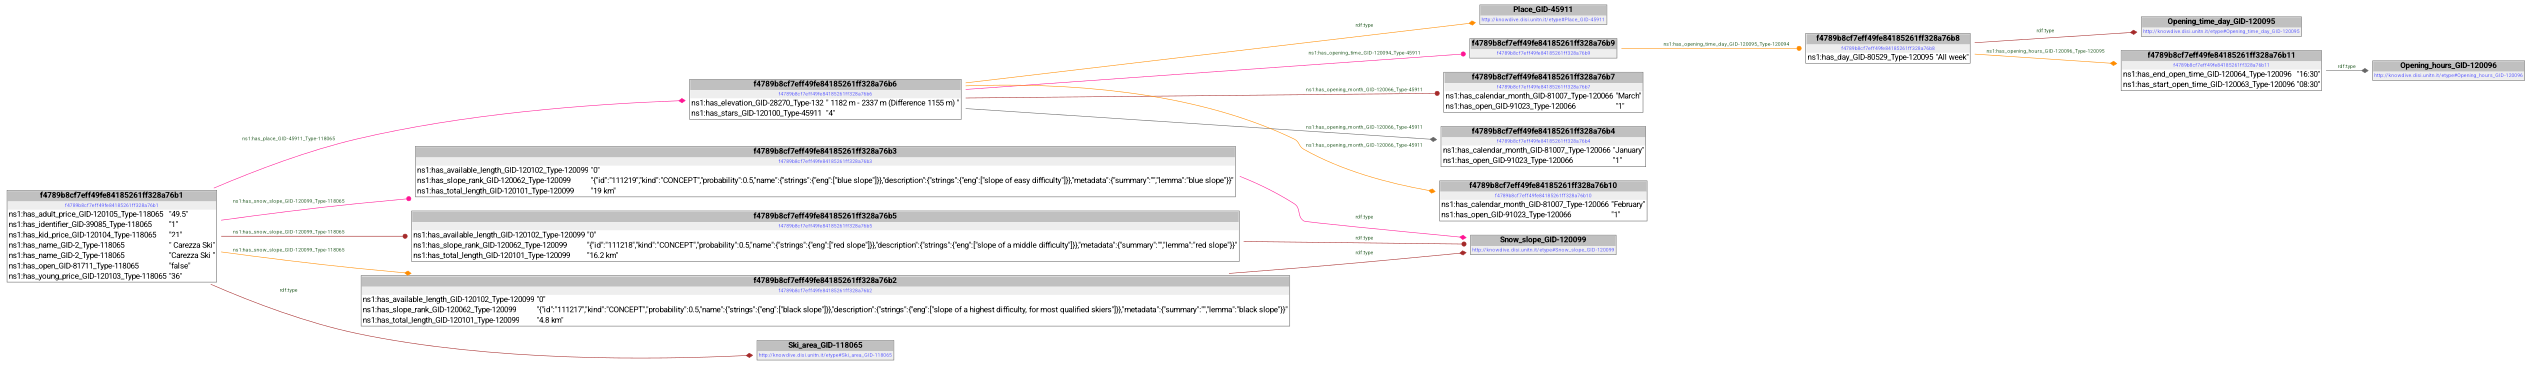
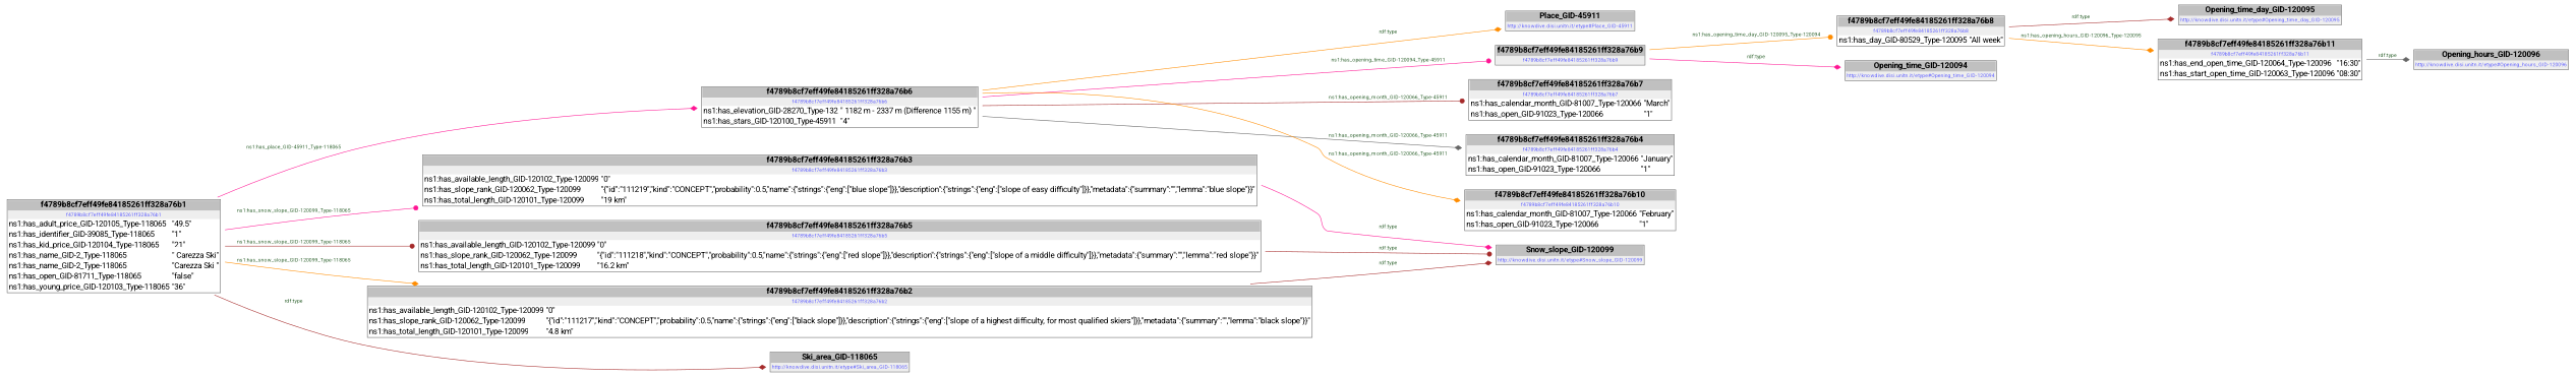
  digraph {
    fontname=Roboto
    rankdir=LR
    node [color=black fontname=Roboto shape=none]
    edge [arrowhead=diamond color=brown fontname=Roboto]
    n1 [label=< <table color='#666666' cellborder='0' cellspacing='0' border='1'><tr><td colspan='2' bgcolor='grey'><B>f4789b8cf7eff49fe84185261ff328a76b6</B></td></tr><tr><td href='f4789b8cf7eff49fe84185261ff328a76b6' bgcolor='#eeeeee' colspan='2'><font point-size='10' color='#6666ff'>f4789b8cf7eff49fe84185261ff328a76b6</font></td></tr><tr><td align='left'>ns1:has_elevation_GID-28270_Type-132</td><td align='left'>&quot; 1182 m - 2337 m (Difference 1155 m) &quot;</td></tr><tr><td align='left'>ns1:has_stars_GID-120100_Type-45911</td><td align='left'>&quot;4&quot;</td></tr></table> >]
    n2 [label=< <table color='#666666' cellborder='0' cellspacing='0' border='1'><tr><td colspan='2' bgcolor='grey'><B>Place_GID-45911</B></td></tr><tr><td href='http://knowdive.disi.unitn.it/etype#Place_GID-45911' bgcolor='#eeeeee' colspan='2'><font point-size='10' color='#6666ff'>http://knowdive.disi.unitn.it/etype#Place_GID-45911</font></td></tr></table> >]
    n3 [label=< <table color='#666666' cellborder='0' cellspacing='0' border='1'><tr><td colspan='2' bgcolor='grey'><B>f4789b8cf7eff49fe84185261ff328a76b9</B></td></tr><tr><td href='f4789b8cf7eff49fe84185261ff328a76b9' bgcolor='#eeeeee' colspan='2'><font point-size='10' color='#6666ff'>f4789b8cf7eff49fe84185261ff328a76b9</font></td></tr></table> >]
    n4 [label=< <table color='#666666' cellborder='0' cellspacing='0' border='1'><tr><td colspan='2' bgcolor='grey'><B>f4789b8cf7eff49fe84185261ff328a76b7</B></td></tr><tr><td href='f4789b8cf7eff49fe84185261ff328a76b7' bgcolor='#eeeeee' colspan='2'><font point-size='10' color='#6666ff'>f4789b8cf7eff49fe84185261ff328a76b7</font></td></tr><tr><td align='left'>ns1:has_calendar_month_GID-81007_Type-120066</td><td align='left'>&quot;March&quot;</td></tr><tr><td align='left'>ns1:has_open_GID-91023_Type-120066</td><td align='left'>&quot;1&quot;</td></tr></table> >]
    n5 [label=< <table color='#666666' cellborder='0' cellspacing='0' border='1'><tr><td colspan='2' bgcolor='grey'><B>f4789b8cf7eff49fe84185261ff328a76b4</B></td></tr><tr><td href='f4789b8cf7eff49fe84185261ff328a76b4' bgcolor='#eeeeee' colspan='2'><font point-size='10' color='#6666ff'>f4789b8cf7eff49fe84185261ff328a76b4</font></td></tr><tr><td align='left'>ns1:has_calendar_month_GID-81007_Type-120066</td><td align='left'>&quot;January&quot;</td></tr><tr><td align='left'>ns1:has_open_GID-91023_Type-120066</td><td align='left'>&quot;1&quot;</td></tr></table> >]
    n6 [label=< <table color='#666666' cellborder='0' cellspacing='0' border='1'><tr><td colspan='2' bgcolor='grey'><B>f4789b8cf7eff49fe84185261ff328a76b10</B></td></tr><tr><td href='f4789b8cf7eff49fe84185261ff328a76b10' bgcolor='#eeeeee' colspan='2'><font point-size='10' color='#6666ff'>f4789b8cf7eff49fe84185261ff328a76b10</font></td></tr><tr><td align='left'>ns1:has_calendar_month_GID-81007_Type-120066</td><td align='left'>&quot;February&quot;</td></tr><tr><td align='left'>ns1:has_open_GID-91023_Type-120066</td><td align='left'>&quot;1&quot;</td></tr></table> >]
    n7 [label=< <table color='#666666' cellborder='0' cellspacing='0' border='1'><tr><td colspan='2' bgcolor='grey'><B>f4789b8cf7eff49fe84185261ff328a76b8</B></td></tr><tr><td href='f4789b8cf7eff49fe84185261ff328a76b8' bgcolor='#eeeeee' colspan='2'><font point-size='10' color='#6666ff'>f4789b8cf7eff49fe84185261ff328a76b8</font></td></tr><tr><td align='left'>ns1:has_day_GID-80529_Type-120095</td><td align='left'>&quot;All week&quot;</td></tr></table> >]
+   n8 [label=< <table color='#666666' cellborder='0' cellspacing='0' border='1'><tr><td colspan='2' bgcolor='grey'><B>Opening_time_GID-120094</B></td></tr><tr><td href='http://knowdive.disi.unitn.it/etype#Opening_time_GID-120094' bgcolor='#eeeeee' colspan='2'><font point-size='10' color='#6666ff'>http://knowdive.disi.unitn.it/etype#Opening_time_GID-120094</font></td></tr></table> >]
    n9 [label=< <table color='#666666' cellborder='0' cellspacing='0' border='1'><tr><td colspan='2' bgcolor='grey'><B>f4789b8cf7eff49fe84185261ff328a76b1</B></td></tr><tr><td href='f4789b8cf7eff49fe84185261ff328a76b1' bgcolor='#eeeeee' colspan='2'><font point-size='10' color='#6666ff'>f4789b8cf7eff49fe84185261ff328a76b1</font></td></tr><tr><td align='left'>ns1:has_adult_price_GID-120105_Type-118065</td><td align='left'>&quot;49.5&quot;</td></tr><tr><td align='left'>ns1:has_identifier_GID-39085_Type-118065</td><td align='left'>&quot;1&quot;</td></tr><tr><td align='left'>ns1:has_kid_price_GID-120104_Type-118065</td><td align='left'>&quot;21&quot;</td></tr><tr><td align='left'>ns1:has_name_GID-2_Type-118065</td><td align='left'>&quot; Carezza Ski&quot;</td></tr><tr><td align='left'>ns1:has_name_GID-2_Type-118065</td><td align='left'>&quot;Carezza Ski &quot;</td></tr><tr><td align='left'>ns1:has_open_GID-81711_Type-118065</td><td align='left'>&quot;false&quot;</td></tr><tr><td align='left'>ns1:has_young_price_GID-120103_Type-118065</td><td align='left'>&quot;36&quot;</td></tr></table> >]
    n10 [label=< <table color='#666666' cellborder='0' cellspacing='0' border='1'><tr><td colspan='2' bgcolor='grey'><B>f4789b8cf7eff49fe84185261ff328a76b3</B></td></tr><tr><td href='f4789b8cf7eff49fe84185261ff328a76b3' bgcolor='#eeeeee' colspan='2'><font point-size='10' color='#6666ff'>f4789b8cf7eff49fe84185261ff328a76b3</font></td></tr><tr><td align='left'>ns1:has_available_length_GID-120102_Type-120099</td><td align='left'>&quot;0&quot;</td></tr><tr><td align='left'>ns1:has_slope_rank_GID-120062_Type-120099</td><td align='left'>&quot;{&quot;id&quot;:&quot;111219&quot;,&quot;kind&quot;:&quot;CONCEPT&quot;,&quot;probability&quot;:0.5,&quot;name&quot;:{&quot;strings&quot;:{&quot;eng&quot;:[&quot;blue slope&quot;]}},&quot;description&quot;:{&quot;strings&quot;:{&quot;eng&quot;:[&quot;slope of easy difficulty&quot;]}},&quot;metadata&quot;:{&quot;summary&quot;:&quot;&quot;,&quot;lemma&quot;:&quot;blue slope&quot;}}&quot;</td></tr><tr><td align='left'>ns1:has_total_length_GID-120101_Type-120099</td><td align='left'>&quot;19 km&quot;</td></tr></table> >]
    n11 [label=< <table color='#666666' cellborder='0' cellspacing='0' border='1'><tr><td colspan='2' bgcolor='grey'><B>f4789b8cf7eff49fe84185261ff328a76b5</B></td></tr><tr><td href='f4789b8cf7eff49fe84185261ff328a76b5' bgcolor='#eeeeee' colspan='2'><font point-size='10' color='#6666ff'>f4789b8cf7eff49fe84185261ff328a76b5</font></td></tr><tr><td align='left'>ns1:has_available_length_GID-120102_Type-120099</td><td align='left'>&quot;0&quot;</td></tr><tr><td align='left'>ns1:has_slope_rank_GID-120062_Type-120099</td><td align='left'>&quot;{&quot;id&quot;:&quot;111218&quot;,&quot;kind&quot;:&quot;CONCEPT&quot;,&quot;probability&quot;:0.5,&quot;name&quot;:{&quot;strings&quot;:{&quot;eng&quot;:[&quot;red slope&quot;]}},&quot;description&quot;:{&quot;strings&quot;:{&quot;eng&quot;:[&quot;slope of a middle difficulty&quot;]}},&quot;metadata&quot;:{&quot;summary&quot;:&quot;&quot;,&quot;lemma&quot;:&quot;red slope&quot;}}&quot;</td></tr><tr><td align='left'>ns1:has_total_length_GID-120101_Type-120099</td><td align='left'>&quot;16.2 km&quot;</td></tr></table> >]
    n12 [label=< <table color='#666666' cellborder='0' cellspacing='0' border='1'><tr><td colspan='2' bgcolor='grey'><B>f4789b8cf7eff49fe84185261ff328a76b2</B></td></tr><tr><td href='f4789b8cf7eff49fe84185261ff328a76b2' bgcolor='#eeeeee' colspan='2'><font point-size='10' color='#6666ff'>f4789b8cf7eff49fe84185261ff328a76b2</font></td></tr><tr><td align='left'>ns1:has_available_length_GID-120102_Type-120099</td><td align='left'>&quot;0&quot;</td></tr><tr><td align='left'>ns1:has_slope_rank_GID-120062_Type-120099</td><td align='left'>&quot;{&quot;id&quot;:&quot;111217&quot;,&quot;kind&quot;:&quot;CONCEPT&quot;,&quot;probability&quot;:0.5,&quot;name&quot;:{&quot;strings&quot;:{&quot;eng&quot;:[&quot;black slope&quot;]}},&quot;description&quot;:{&quot;strings&quot;:{&quot;eng&quot;:[&quot;slope of a highest difficulty, for most qualified skiers&quot;]}},&quot;metadata&quot;:{&quot;summary&quot;:&quot;&quot;,&quot;lemma&quot;:&quot;black slope&quot;}}&quot;</td></tr><tr><td align='left'>ns1:has_total_length_GID-120101_Type-120099</td><td align='left'>&quot;4.8 km&quot;</td></tr></table> >]
    n13 [label=< <table color='#666666' cellborder='0' cellspacing='0' border='1'><tr><td colspan='2' bgcolor='grey'><B>Ski_area_GID-118065</B></td></tr><tr><td href='http://knowdive.disi.unitn.it/etype#Ski_area_GID-118065' bgcolor='#eeeeee' colspan='2'><font point-size='10' color='#6666ff'>http://knowdive.disi.unitn.it/etype#Ski_area_GID-118065</font></td></tr></table> >]
    n14 [label=< <table color='#666666' cellborder='0' cellspacing='0' border='1'><tr><td colspan='2' bgcolor='grey'><B>Snow_slope_GID-120099</B></td></tr><tr><td href='http://knowdive.disi.unitn.it/etype#Snow_slope_GID-120099' bgcolor='#eeeeee' colspan='2'><font point-size='10' color='#6666ff'>http://knowdive.disi.unitn.it/etype#Snow_slope_GID-120099</font></td></tr></table> >]
    n15 [label=< <table color='#666666' cellborder='0' cellspacing='0' border='1'><tr><td colspan='2' bgcolor='grey'><B>Opening_time_day_GID-120095</B></td></tr><tr><td href='http://knowdive.disi.unitn.it/etype#Opening_time_day_GID-120095' bgcolor='#eeeeee' colspan='2'><font point-size='10' color='#6666ff'>http://knowdive.disi.unitn.it/etype#Opening_time_day_GID-120095</font></td></tr></table> >]
    n16 [label=< <table color='#666666' cellborder='0' cellspacing='0' border='1'><tr><td colspan='2' bgcolor='grey'><B>f4789b8cf7eff49fe84185261ff328a76b11</B></td></tr><tr><td href='f4789b8cf7eff49fe84185261ff328a76b11' bgcolor='#eeeeee' colspan='2'><font point-size='10' color='#6666ff'>f4789b8cf7eff49fe84185261ff328a76b11</font></td></tr><tr><td align='left'>ns1:has_end_open_time_GID-120064_Type-120096</td><td align='left'>&quot;16:30&quot;</td></tr><tr><td align='left'>ns1:has_start_open_time_GID-120063_Type-120096</td><td align='left'>&quot;08:30&quot;</td></tr></table> >]
    n17 [label=< <table color='#666666' cellborder='0' cellspacing='0' border='1'><tr><td colspan='2' bgcolor='grey'><B>Opening_hours_GID-120096</B></td></tr><tr><td href='http://knowdive.disi.unitn.it/etype#Opening_hours_GID-120096' bgcolor='#eeeeee' colspan='2'><font point-size='10' color='#6666ff'>http://knowdive.disi.unitn.it/etype#Opening_hours_GID-120096</font></td></tr></table> >]
    n1 -> n2 [color=darkorange label=< <font point-size='10' color='#336633'>rdf:type</font> >]
    n1 -> n3 [arrowhead=dot color=deeppink label=< <font point-size='10' color='#336633'>ns1:has_opening_time_GID-120094_Type-45911</font> >]
    n1 -> n4 [arrowhead=dot label=< <font point-size='10' color='#336633'>ns1:has_opening_month_GID-120066_Type-45911</font> >]
    n1 -> n5 [color=gray40 label=< <font point-size='10' color='#336633'>ns1:has_opening_month_GID-120066_Type-45911</font> >]
    n1 -> n6 [color=darkorange label=< <font point-size='10' color='#336633'>ns1:has_opening_month_GID-120066_Type-45911</font> >]
    n3 -> n7 [arrowhead=dot color=darkorange label=< <font point-size='10' color='#336633'>ns1:has_opening_time_day_GID-120095_Type-120094</font> >]
+   n3 -> n8 [color=deeppink label=< <font point-size='10' color='#336633'>rdf:type</font> >]
    n7 -> n15 [label=< <font point-size='10' color='#336633'>rdf:type</font> >]
    n7 -> n16 [color=darkorange label=< <font point-size='10' color='#336633'>ns1:has_opening_hours_GID-120096_Type-120095</font> >]
    n9 -> n1 [color=deeppink label=< <font point-size='10' color='#336633'>ns1:has_place_GID-45911_Type-118065</font> >]
    n9 -> n10 [arrowhead=dot color=deeppink label=< <font point-size='10' color='#336633'>ns1:has_snow_slope_GID-120099_Type-118065</font> >]
    n9 -> n11 [arrowhead=dot label=< <font point-size='10' color='#336633'>ns1:has_snow_slope_GID-120099_Type-118065</font> >]
    n9 -> n12 [color=darkorange label=< <font point-size='10' color='#336633'>ns1:has_snow_slope_GID-120099_Type-118065</font> >]
    n9 -> n13 [label=< <font point-size='10' color='#336633'>rdf:type</font> >]
    n10 -> n14 [color=deeppink label=< <font point-size='10' color='#336633'>rdf:type</font> >]
    n11 -> n14 [arrowhead=dot label=< <font point-size='10' color='#336633'>rdf:type</font> >]
    n12 -> n14 [label=< <font point-size='10' color='#336633'>rdf:type</font> >]
    n16 -> n17 [color=gray40 label=< <font point-size='10' color='#336633'>rdf:type</font> >]
  }
